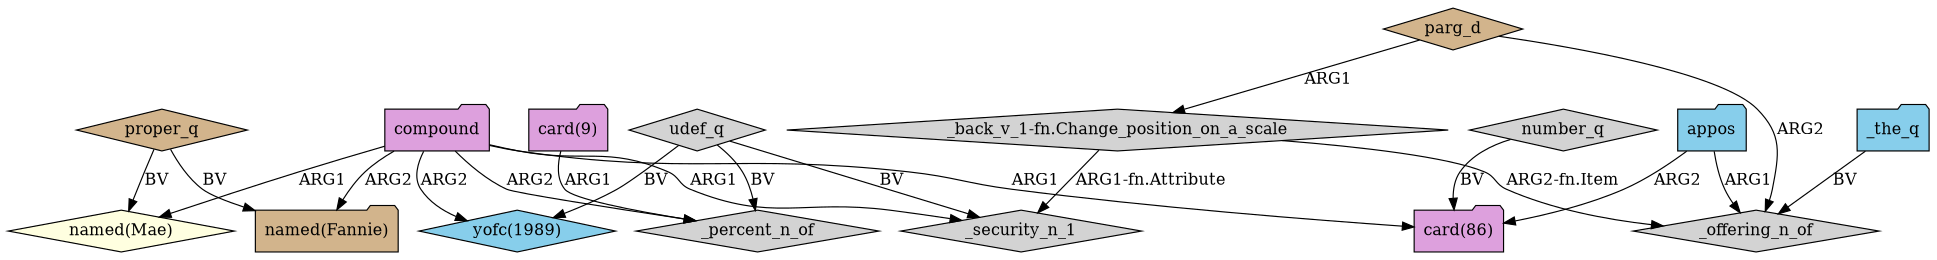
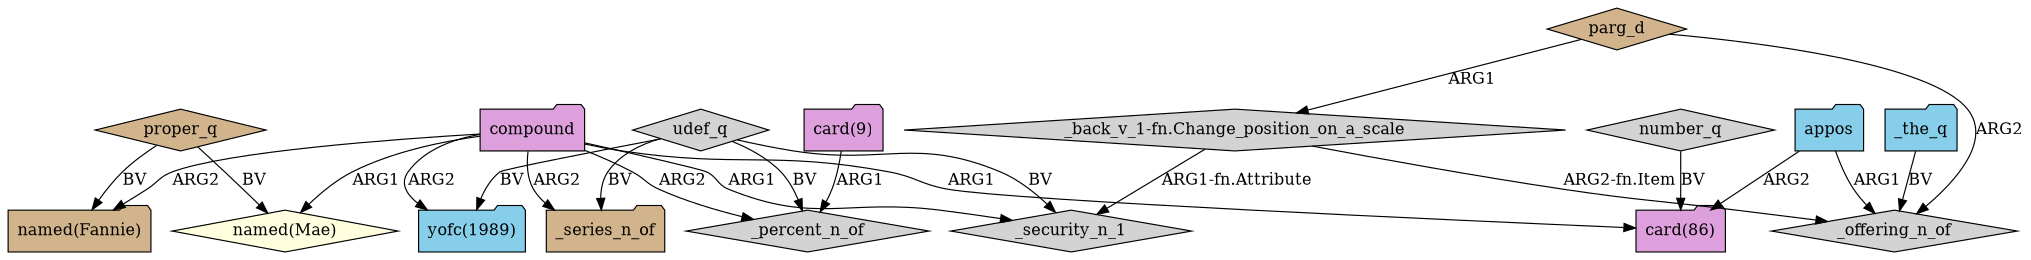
  digraph {
    node [fillcolor=lightgrey shape=diamond style=filled]
    compound [fillcolor=plum shape=folder]
    "named(Mae)" [fillcolor=lightyellow]
-   "yofc(1989)" [fillcolor=skyblue]
+   "yofc(1989)" [fillcolor=skyblue shape=folder]
    _percent_n_of
    _security_n_1
+   _series_n_of [fillcolor=tan shape=folder]
    "card(86)" [fillcolor=plum shape=folder]
    "named(Fannie)" [fillcolor=tan shape=folder]
    udef_q
    "_back_v_1-fn.Change_position_on_a_scale"
    _offering_n_of
    appos [fillcolor=skyblue shape=folder]
    "card(9)" [fillcolor=plum shape=folder]
    proper_q [fillcolor=tan]
    _the_q [fillcolor=skyblue shape=folder]
    parg_d [fillcolor=tan]
    number_q
    compound -> "named(Mae)" [label=ARG1]
    compound -> "yofc(1989)" [label=ARG2]
    compound -> _percent_n_of [label=ARG2]
    compound -> _security_n_1 [label=ARG1]
+   compound -> _series_n_of [label=ARG2]
    compound -> "card(86)" [label=ARG1]
    compound -> "named(Fannie)" [label=ARG2]
    udef_q -> "yofc(1989)" [label=BV]
    udef_q -> _percent_n_of [label=BV]
    udef_q -> _security_n_1 [label=BV]
+   udef_q -> _series_n_of [label=BV]
    "_back_v_1-fn.Change_position_on_a_scale" -> _security_n_1 [label="ARG1-fn.Attribute"]
    "_back_v_1-fn.Change_position_on_a_scale" -> _offering_n_of [label="ARG2-fn.Item"]
    appos -> "card(86)" [label=ARG2]
    appos -> _offering_n_of [label=ARG1]
    "card(9)" -> _percent_n_of [label=ARG1]
    proper_q -> "named(Mae)" [label=BV]
    proper_q -> "named(Fannie)" [label=BV]
    _the_q -> _offering_n_of [label=BV]
    parg_d -> "_back_v_1-fn.Change_position_on_a_scale" [label=ARG1]
    parg_d -> _offering_n_of [label=ARG2]
    number_q -> "card(86)" [label=BV]
  }
